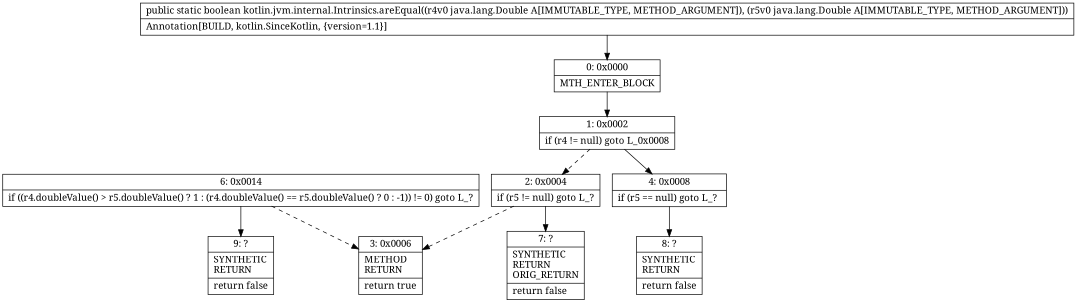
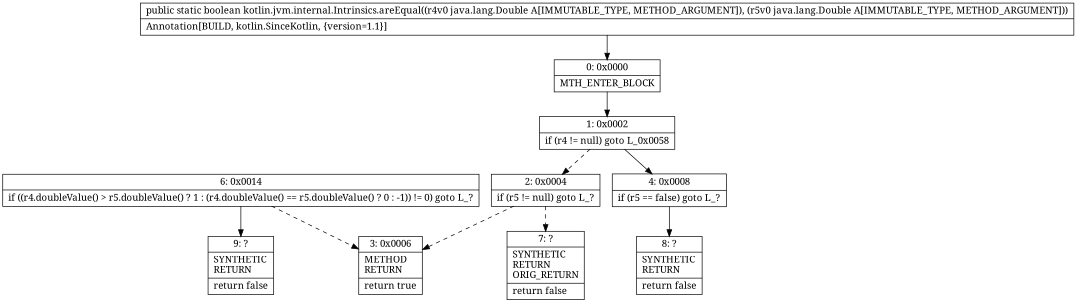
  digraph {
    fontname="Noto Serif"
    node [fontname="Noto Serif" shape=record]
    edge [fontname="Noto Serif"]
    n1 [label="{0\:\ 0x0000|MTH_ENTER_BLOCK\l}"]
-   n2 [label="{1\:\ 0x0002|if (r4 != null) goto L_0x0008\l}"]
+   n2 [label="{1\:\ 0x0002|if (r4 != null) goto L_0x0058\l}"]
    n3 [label="{2\:\ 0x0004|if (r5 != null) goto L_?\l}"]
-   n4 [label="{4\:\ 0x0008|if (r5 == null) goto L_?\l}"]
+   n4 [label="{4\:\ 0x0008|if (r5 == false) goto L_?\l}"]
    n5 [label="{3\:\ 0x0006|METHOD\lRETURN\l|return true\l}"]
    n6 [label="{7\:\ ?|SYNTHETIC\lRETURN\lORIG_RETURN\l|return false\l}"]
    n7 [label="{8\:\ ?|SYNTHETIC\lRETURN\l|return false\l}"]
    n8 [label="{6\:\ 0x0014|if ((r4.doubleValue() \> r5.doubleValue() ? 1 : (r4.doubleValue() == r5.doubleValue() ? 0 : \-1)) != 0) goto L_?\l}"]
    n9 [label="{9\:\ ?|SYNTHETIC\lRETURN\l|return false\l}"]
    n10 [label="{public static boolean kotlin.jvm.internal.Intrinsics.areEqual((r4v0 java.lang.Double A[IMMUTABLE_TYPE, METHOD_ARGUMENT]), (r5v0 java.lang.Double A[IMMUTABLE_TYPE, METHOD_ARGUMENT]))  | Annotation[BUILD, kotlin.SinceKotlin, \{version=1.1\}]\l}"]
    n1 -> n2
    n2 -> n3 [style=dashed]
    n2 -> n4
    n3 -> n5 [style=dashed]
-   n3 -> n6
+   n3 -> n6 [style=dashed]
    n4 -> n7
    n8 -> n5 [style=dashed]
    n8 -> n9
    n10 -> n1
  }
